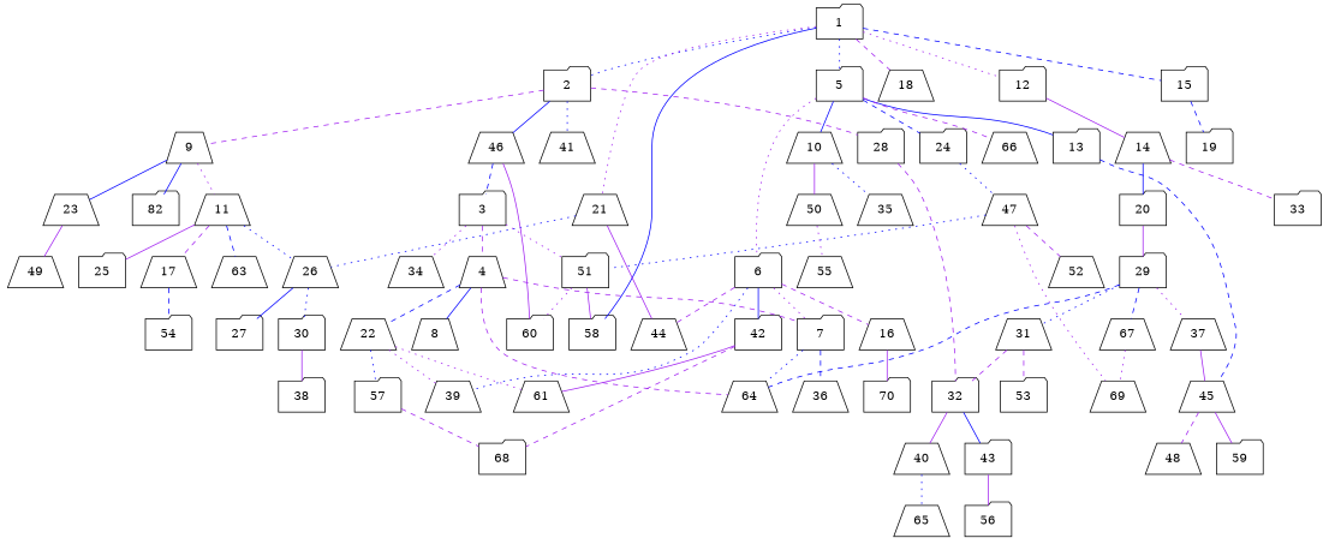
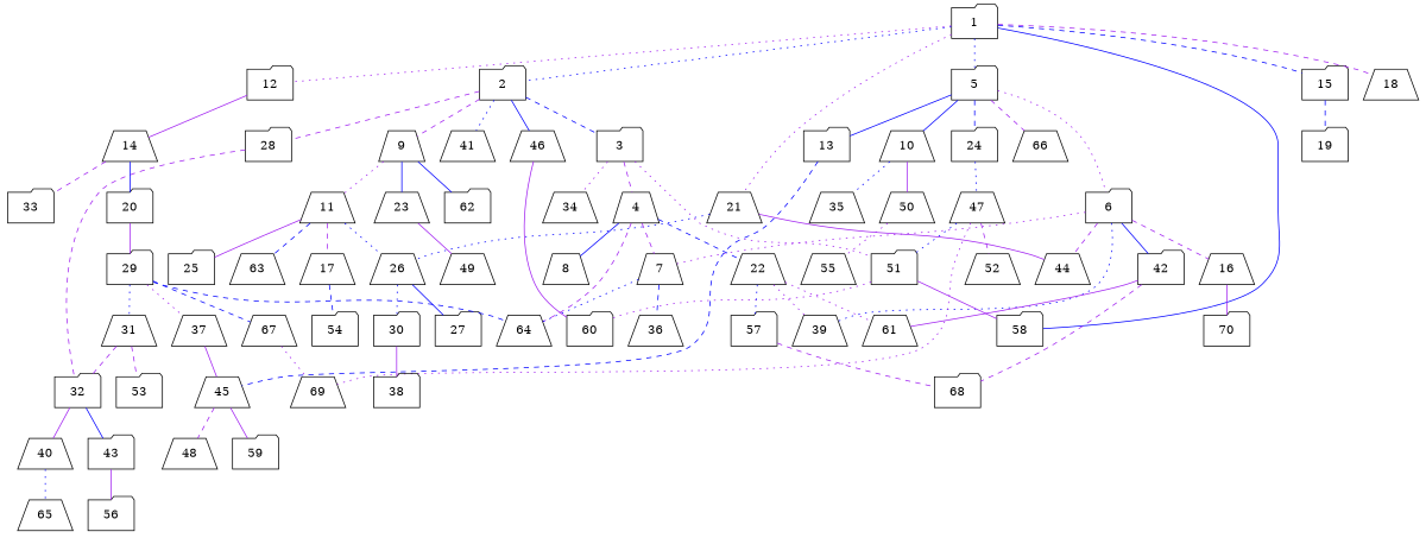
  graph {
    node [shape=trapezium]
    edge [color=purple style=dashed]
    1 [shape=folder]
    2 [shape=folder]
    5 [shape=folder]
    12 [shape=folder]
    15 [shape=folder]
    18
    21
    58 [shape=folder]
    3 [shape=folder]
    9
    28 [shape=folder]
    41
    46
    6 [shape=folder]
    10
    13 [shape=folder]
    24 [shape=folder]
    66
    14
    19 [shape=folder]
    44
    26
    4
    34
    51 [shape=folder]
    11
    23
-   62 [shape=folder label=82]
+   62 [shape=folder]
    32 [shape=folder]
    60 [shape=folder]
-   7 [shape=folder]
+   7
    39
    16
    42 [shape=folder]
    35
    50
    45
    47
    20 [shape=folder]
    33 [shape=folder]
    27 [shape=folder]
    30 [shape=folder]
    8
    22
    64
    17
    25 [shape=folder]
    63
    49
    40
    43 [shape=folder]
    36
    57 [shape=folder]
    61
    68 [shape=folder]
    70 [shape=folder]
    55
    48
    59 [shape=folder]
    52
    69
    54 [shape=folder]
    38 [shape=folder]
    29 [shape=folder]
    31
    37
    67
    53 [shape=folder]
    65
    56 [shape=folder]
    1 -- 2 [color=blue style=dotted]
    1 -- 5 [color=blue style=dotted]
    1 -- 12 [style=dotted]
    1 -- 15 [color=blue]
    1 -- 18
    1 -- 21 [style=dotted]
    1 -- 58 [color=blue style=solid]
-   46 -- 3 [color=blue]
+   2 -- 3 [color=blue]
    2 -- 9
    2 -- 28
    2 -- 41 [color=blue style=dotted]
    2 -- 46 [color=blue style=solid]
    5 -- 6 [style=dotted]
    5 -- 10 [color=blue style=solid]
    5 -- 13 [color=blue style=solid]
    5 -- 24 [color=blue]
    5 -- 66
    12 -- 14 [style=solid]
    15 -- 19 [color=blue]
    21 -- 44 [style=solid]
    21 -- 26 [color=blue style=dotted]
    3 -- 4
    3 -- 34 [style=dotted]
    3 -- 51 [style=dotted]
    9 -- 11 [style=dotted]
    9 -- 23 [color=blue style=solid]
    9 -- 62 [color=blue style=solid]
    28 -- 32
    46 -- 60 [style=solid]
    6 -- 44
    6 -- 7 [style=dotted]
    6 -- 39 [color=blue style=dotted]
    6 -- 16
    6 -- 42 [color=blue style=solid]
    10 -- 35 [color=blue style=dotted]
    10 -- 50 [style=solid]
    13 -- 45 [color=blue]
    24 -- 47 [color=blue style=dotted]
    14 -- 20 [color=blue style=solid]
    14 -- 33
    26 -- 27 [color=blue style=solid]
    26 -- 30 [color=blue style=dotted]
    4 -- 7
    4 -- 8 [color=blue style=solid]
    4 -- 22 [color=blue]
    4 -- 64
    51 -- 58 [style=solid]
    51 -- 60 [style=dotted]
    11 -- 26 [color=blue style=dotted]
    11 -- 17
    11 -- 25 [style=solid]
    11 -- 63 [color=blue]
    23 -- 49 [style=solid]
    32 -- 40 [style=solid]
    32 -- 43 [color=blue style=solid]
    7 -- 64 [color=blue style=dotted]
    7 -- 36 [color=blue]
    16 -- 70 [style=solid]
    42 -- 61 [style=solid]
    42 -- 68
    50 -- 55 [style=dotted]
    45 -- 48
    45 -- 59 [style=solid]
    47 -- 51 [color=blue style=dotted]
    47 -- 52
    47 -- 69 [style=dotted]
    20 -- 29 [style=solid]
    30 -- 38 [style=solid]
    22 -- 39 [style=dotted]
    22 -- 57 [color=blue style=dotted]
    22 -- 61 [style=dotted]
    17 -- 54 [color=blue]
    40 -- 65 [color=blue style=dotted]
    43 -- 56 [style=solid]
    57 -- 68
    29 -- 64 [color=blue]
    29 -- 31 [color=blue style=dotted]
    29 -- 37 [style=dotted]
    29 -- 67 [color=blue]
    31 -- 32
    31 -- 53
    37 -- 45 [style=solid]
    67 -- 69 [style=dotted]
  }
